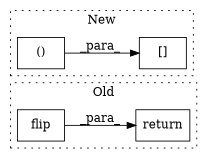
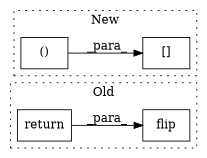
  digraph {
    rankdir=LR
    node [shape=box]
    n1 [a=32 l="5,1" label=flip s="1162,1186"]
    n2 [a=41 l=7 label=return s=1149]
    n3 [a=106 l=77 label="()" s=1295]
    n4 [a=2 l="11,2" label="[]" s="1284,1372"]
    subgraph cluster_1 {
      label=Old
      style=dotted
      n1
      n2
    }
    subgraph cluster_2 {
      label=New
      style=dotted
      n3
      n4
    }
-   n1 -> n2 [label=_para_]
+   n2 -> n1 [label=_para_]
    n3 -> n4 [label=_para_]
  }
